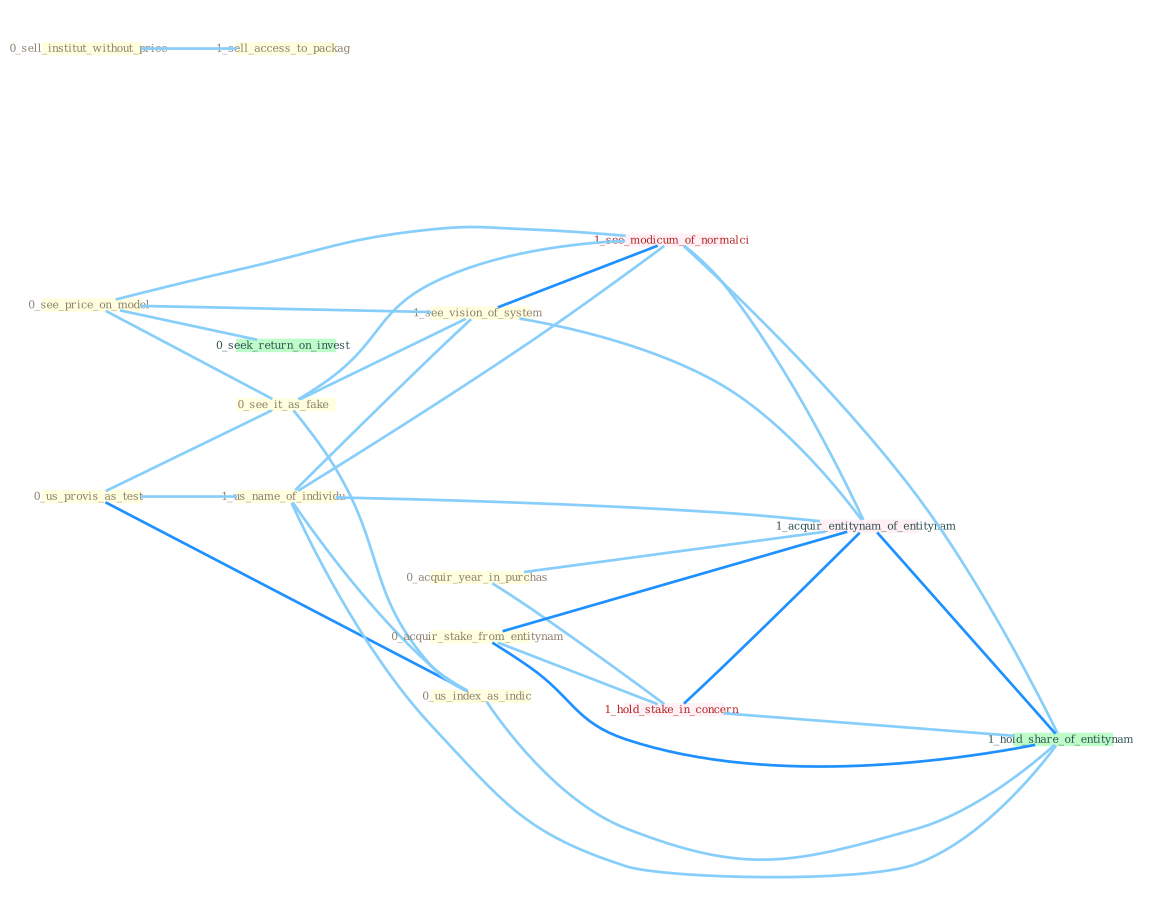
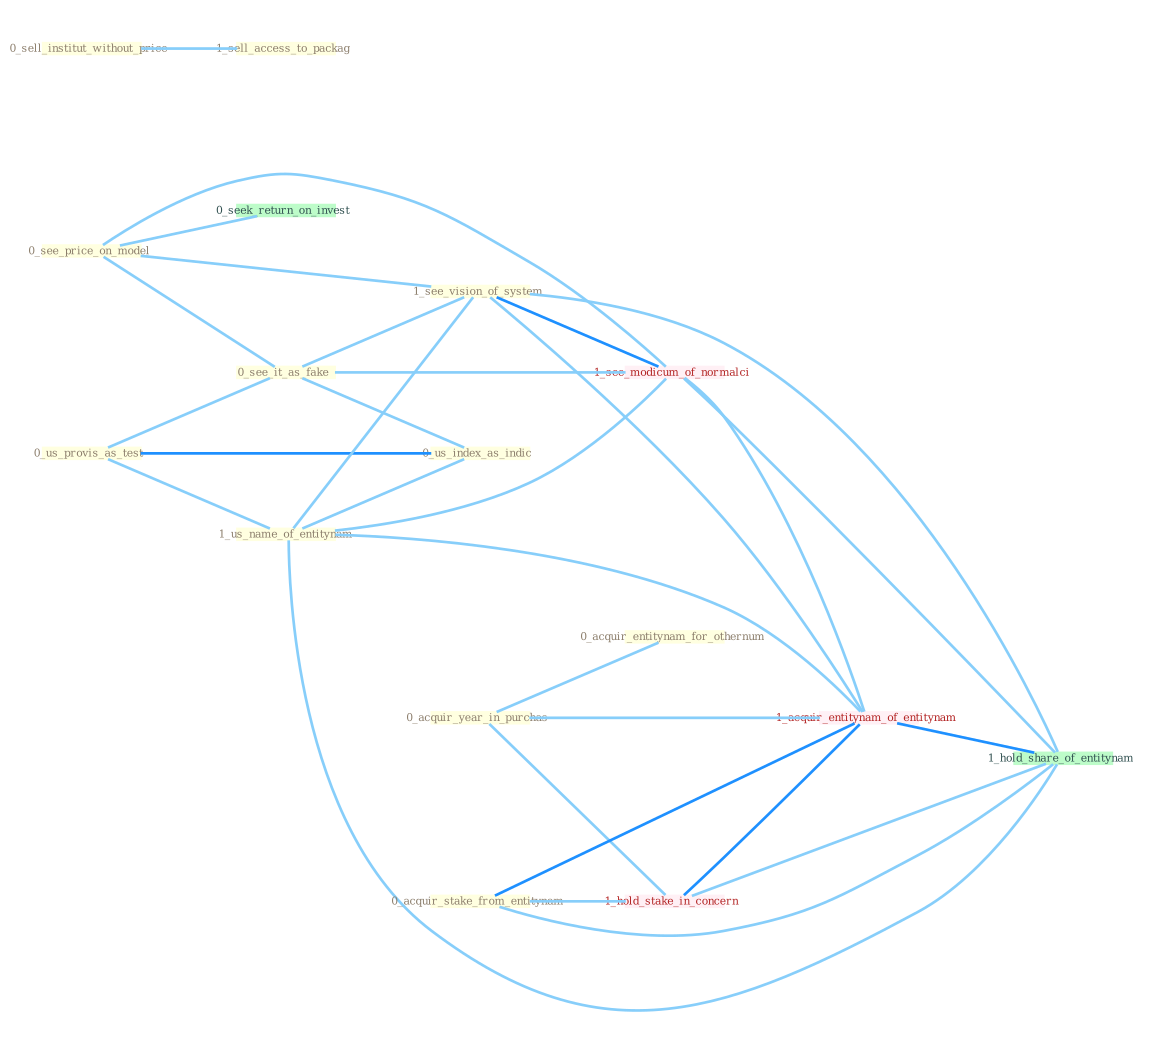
  graph {
    rankdir=LR
    node [color="#ffffe0" fixedsize=true fontcolor="#8b7d6b" fontsize=4 shape=polygon style=filled]
    edge [color="#87cefa" w=1]
    "0_acquir_year_in_purchas " [height=.06 width=.5]
+   "0_acquir_entitynam_for_othernum " [height=.06 width=.5]
    "0_see_price_on_model " [height=.06 width=.5]
    "0_sell_institut_without_price " [height=.06 width=.5]
    "1_sell_access_to_packag " [height=.06 width=.5]
    "0_us_provis_as_test " [height=.06 width=.5]
-   "1_us_name_of_individu " [height=.06 width=.5]
+   "1_us_name_of_individu " [height=.06 width=.5 label="1_us_name_of_entitynam"]
    "0_see_it_as_fake " [height=.06 width=.5]
    "0_acquir_stake_from_entitynam " [height=.06 width=.5]
    "1_see_vision_of_system " [height=.06 width=.5]
    "0_us_index_as_indic " [height=.06 width=.5]
    "1_hold_stake_in_concern " [color="#fff0f5" fontcolor="#b22222" height=.06 width=.5]
    "1_see_modicum_of_normalci " [color="#fff0f5" fontcolor="#b22222" height=.06 width=.5]
-   "1_acquir_entitynam_of_entitynam " [color="#fff0f5" fontcolor="#2f4f4f" height=.06 width=.5]
+   "1_acquir_entitynam_of_entitynam " [color="#fff0f5" fontcolor="#b22222" height=.06 width=.5]
    "0_seek_return_on_invest " [color="#BDFCC9" fontcolor="#2f4f4f" height=.06 width=.5]
    "1_hold_share_of_entitynam " [color="#BDFCC9" fontcolor="#2f4f4f" height=.06 width=.5]
    subgraph sub_1 {
      "0_acquir_year_in_purchas "
+     "0_acquir_entitynam_for_othernum "
      "0_see_price_on_model "
      "0_sell_institut_without_price "
      "1_sell_access_to_packag "
      "0_us_provis_as_test "
      "1_us_name_of_individu "
      "0_see_it_as_fake "
      "0_acquir_stake_from_entitynam "
      "1_see_vision_of_system "
      "0_us_index_as_indic "
    }
    subgraph sub_2 {
      "1_hold_stake_in_concern "
      "1_see_modicum_of_normalci "
      "1_acquir_entitynam_of_entitynam "
    }
+   "0_acquir_year_in_purchas " -- "0_acquir_entitynam_for_othernum "
    "0_acquir_year_in_purchas " -- "1_hold_stake_in_concern "
    "0_acquir_year_in_purchas " -- "1_acquir_entitynam_of_entitynam "
    "0_see_price_on_model " -- "0_see_it_as_fake "
    "0_see_price_on_model " -- "1_see_vision_of_system "
    "0_see_price_on_model " -- "1_see_modicum_of_normalci "
    "0_see_price_on_model " -- "0_seek_return_on_invest "
    "0_sell_institut_without_price " -- "1_sell_access_to_packag "
    "0_us_provis_as_test " -- "1_us_name_of_individu "
    "0_us_provis_as_test " -- "0_see_it_as_fake "
    "0_us_provis_as_test " -- "0_us_index_as_indic " [color="#1e90ff" w=2]
    "1_us_name_of_individu " -- "1_see_vision_of_system "
    "1_us_name_of_individu " -- "0_us_index_as_indic "
    "1_us_name_of_individu " -- "1_see_modicum_of_normalci "
    "1_us_name_of_individu " -- "1_acquir_entitynam_of_entitynam "
    "1_us_name_of_individu " -- "1_hold_share_of_entitynam "
    "0_see_it_as_fake " -- "1_see_vision_of_system "
    "0_see_it_as_fake " -- "0_us_index_as_indic "
    "0_see_it_as_fake " -- "1_see_modicum_of_normalci "
    "0_acquir_stake_from_entitynam " -- "1_hold_stake_in_concern "
    "0_acquir_stake_from_entitynam " -- "1_acquir_entitynam_of_entitynam " [color="#1e90ff" w=2]
-   "0_acquir_stake_from_entitynam " -- "1_hold_share_of_entitynam " [color="#1e90ff"]
+   "0_acquir_stake_from_entitynam " -- "1_hold_share_of_entitynam "
    "1_see_vision_of_system " -- "1_see_modicum_of_normalci " [color="#1e90ff" w=2]
    "1_see_vision_of_system " -- "1_acquir_entitynam_of_entitynam "
-   "0_us_index_as_indic " -- "1_hold_share_of_entitynam "
+   "1_see_vision_of_system " -- "1_hold_share_of_entitynam "
    "1_hold_stake_in_concern " -- "1_acquir_entitynam_of_entitynam " [color="#1e90ff" w=2]
    "1_hold_stake_in_concern " -- "1_hold_share_of_entitynam "
    "1_see_modicum_of_normalci " -- "1_acquir_entitynam_of_entitynam "
    "1_see_modicum_of_normalci " -- "1_hold_share_of_entitynam "
    "1_acquir_entitynam_of_entitynam " -- "1_hold_share_of_entitynam " [color="#1e90ff" w=2]
  }
